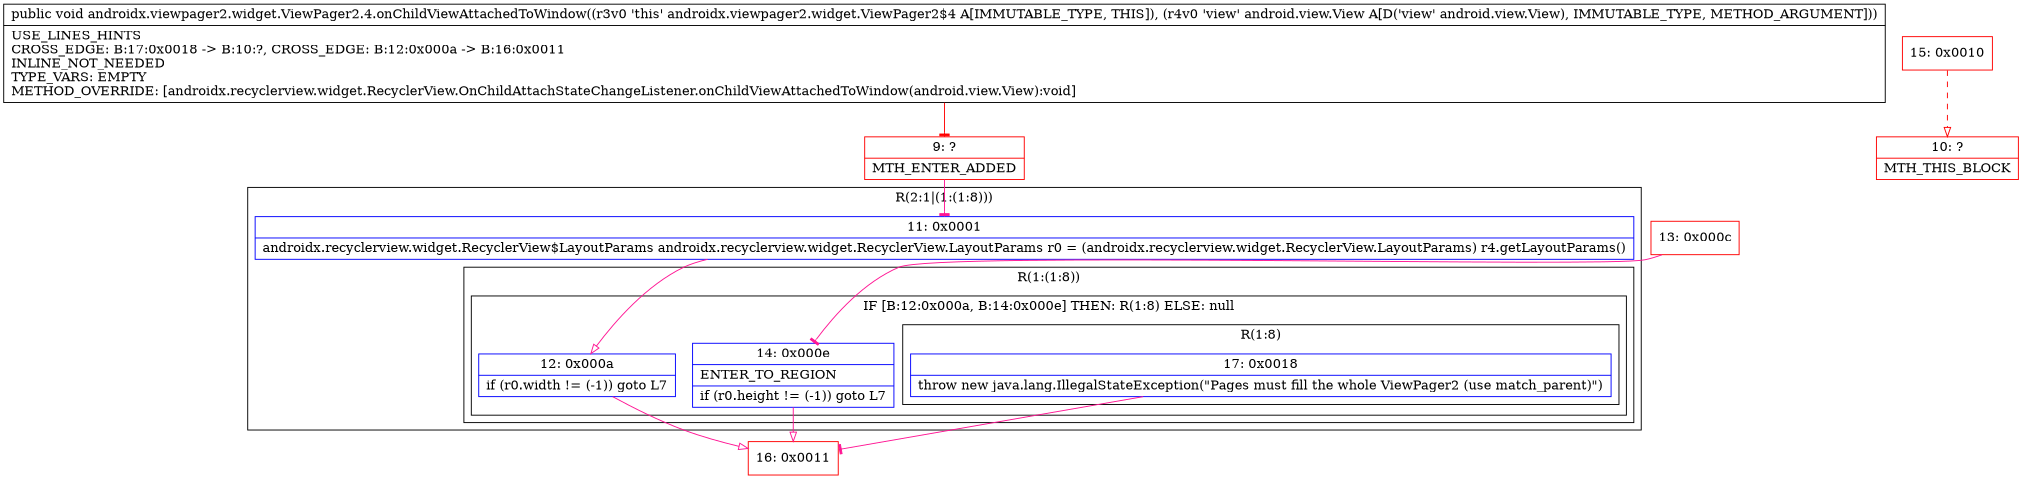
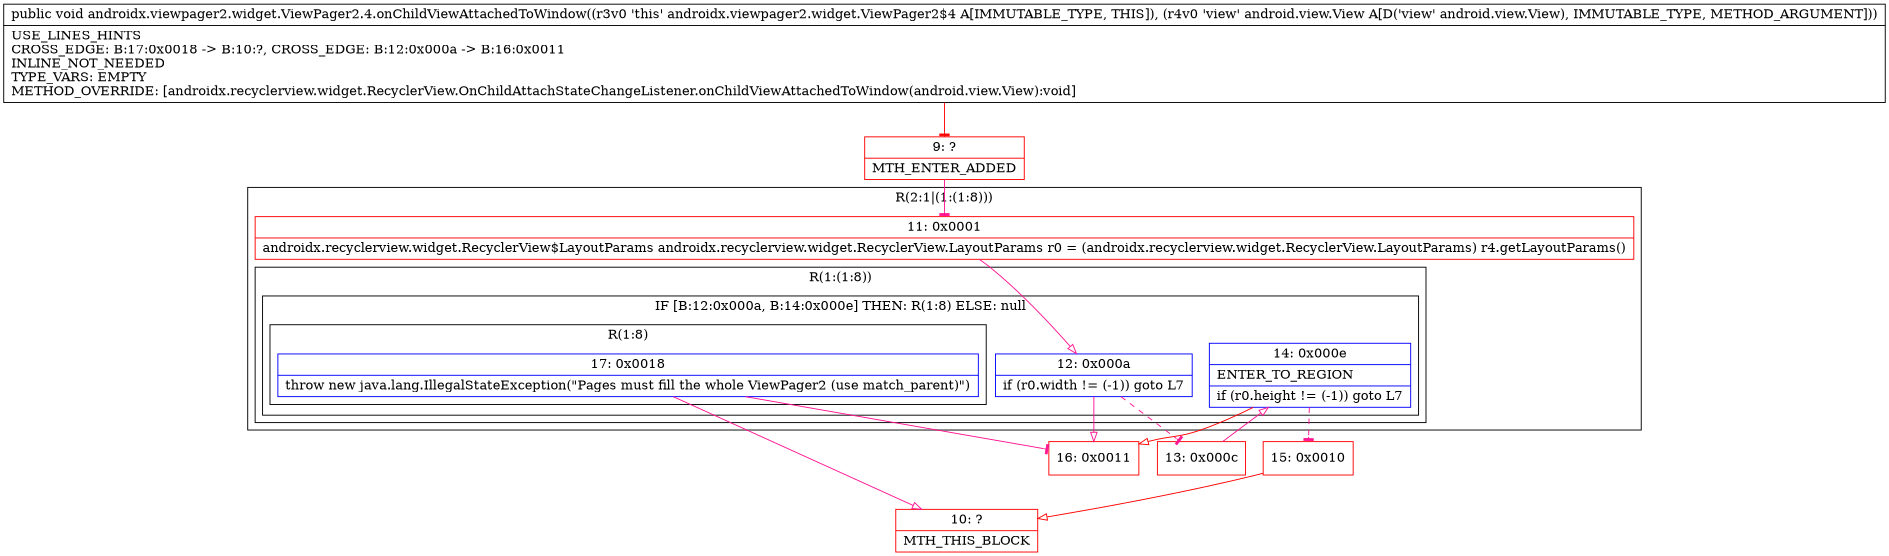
  digraph {
    node [color=red shape=record]
    edge [arrowhead=tee color=deeppink]
    n1 [color=blue label="{17\:\ 0x0018|throw new java.lang.IllegalStateException(\"Pages must fill the whole ViewPager2 (use match_parent)\")\l}"]
    n2 [color=blue label="{12\:\ 0x000a|if (r0.width != (\-1)) goto L7\l}"]
    n3 [color=blue label="{14\:\ 0x000e|ENTER_TO_REGION\l|if (r0.height != (\-1)) goto L7\l}"]
-   n4 [color=blue label="{11\:\ 0x0001|androidx.recyclerview.widget.RecyclerView$LayoutParams androidx.recyclerview.widget.RecyclerView.LayoutParams r0 = (androidx.recyclerview.widget.RecyclerView.LayoutParams) r4.getLayoutParams()\l}"]
+   n4 [label="{11\:\ 0x0001|androidx.recyclerview.widget.RecyclerView$LayoutParams androidx.recyclerview.widget.RecyclerView.LayoutParams r0 = (androidx.recyclerview.widget.RecyclerView.LayoutParams) r4.getLayoutParams()\l}"]
    n5 [label="{16\:\ 0x0011}"]
    n6 [label="{10\:\ ?|MTH_THIS_BLOCK\l}"]
    n7 [label="{13\:\ 0x000c}"]
    n8 [label="{15\:\ 0x0010}"]
    n9 [label="{9\:\ ?|MTH_ENTER_ADDED\l}"]
    n10 [label="{public void androidx.viewpager2.widget.ViewPager2.4.onChildViewAttachedToWindow((r3v0 'this' androidx.viewpager2.widget.ViewPager2$4 A[IMMUTABLE_TYPE, THIS]), (r4v0 'view' android.view.View A[D('view' android.view.View), IMMUTABLE_TYPE, METHOD_ARGUMENT]))  | USE_LINES_HINTS\lCROSS_EDGE: B:17:0x0018 \-\> B:10:?, CROSS_EDGE: B:12:0x000a \-\> B:16:0x0011\lINLINE_NOT_NEEDED\lTYPE_VARS: EMPTY\lMETHOD_OVERRIDE: [androidx.recyclerview.widget.RecyclerView.OnChildAttachStateChangeListener.onChildViewAttachedToWindow(android.view.View):void]\l}" color=""]
    subgraph cluster_1 {
      label="R(2:1|(1:(1:8)))"
      n4
      subgraph cluster_2 {
        label="R(1:(1:8))"
        subgraph cluster_3 {
          label="IF [B:12:0x000a, B:14:0x000e] THEN: R(1:8) ELSE: null"
          n2
          n3
          subgraph cluster_4 {
            label="R(1:8)"
            n1
          }
        }
      }
    }
    n1 -> n5
+   n1 -> n6 [arrowhead=onormal]
    n2 -> n5 [arrowhead=onormal]
-   n3 -> n5 [arrowhead=onormal]
+   n2 -> n7 [style=dashed]
+   n3 -> n5 [arrowhead=onormal color=red]
+   n3 -> n8 [style=dashed]
    n4 -> n2 [arrowhead=onormal]
-   n7 -> n3
-   n8 -> n6 [arrowhead=onormal color=red style=dashed]
+   n7 -> n3 [arrowhead=onormal]
+   n8 -> n6 [arrowhead=onormal color=red]
    n9 -> n4
    n10 -> n9 [color=red]
  }
